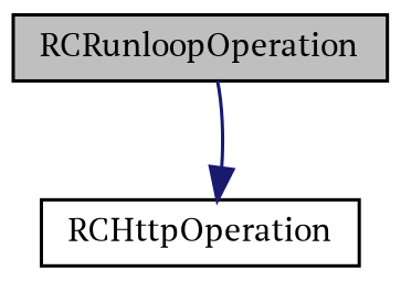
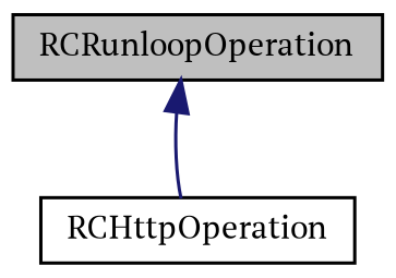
  digraph {
    fontname="PT Serif"
    node [color=black fontname="PT Serif" fontsize=10 shape=record style=filled]
    n1 [fillcolor=grey75 fontcolor=black height=0.2 label=RCRunloopOperation width=0.4]
    n2 [fillcolor=white height=0.2 label=RCHttpOperation width=0.4]
-   n2 -> n1 [color=midnightblue dir=back fontname="PT Serif" fontsize=10 labelfontname=Helvetica labelfontsize=10 style=solid]
+   n1 -> n2 [color=midnightblue dir=back fontname="PT Serif" fontsize=10 labelfontname=Helvetica labelfontsize=10 style=solid]
  }
